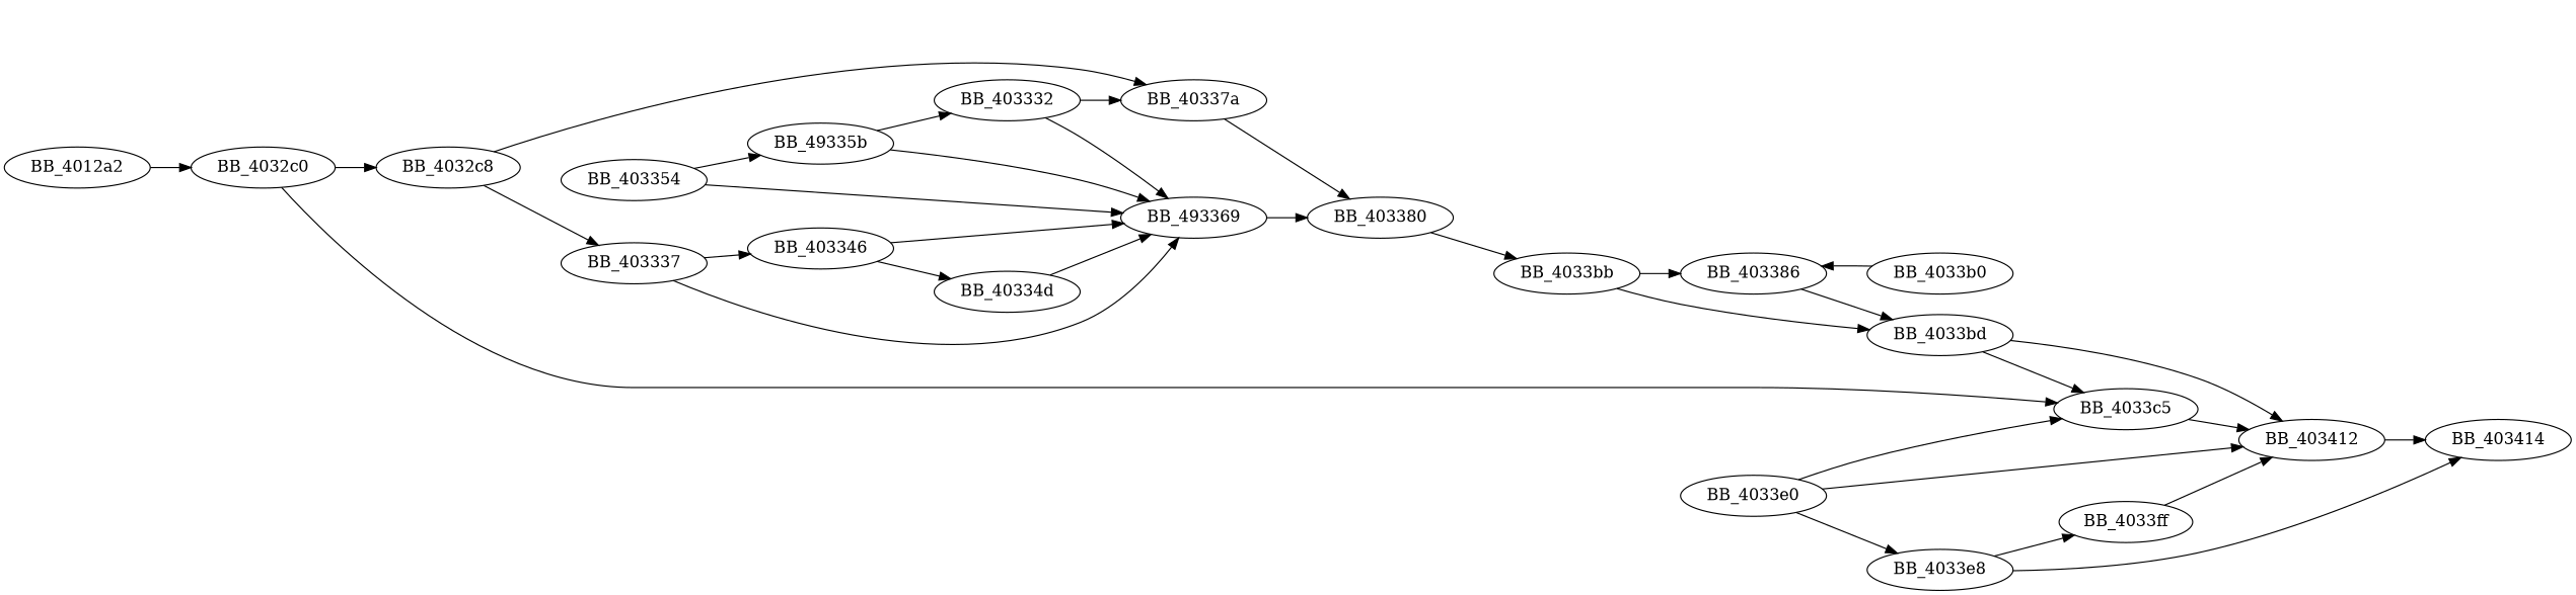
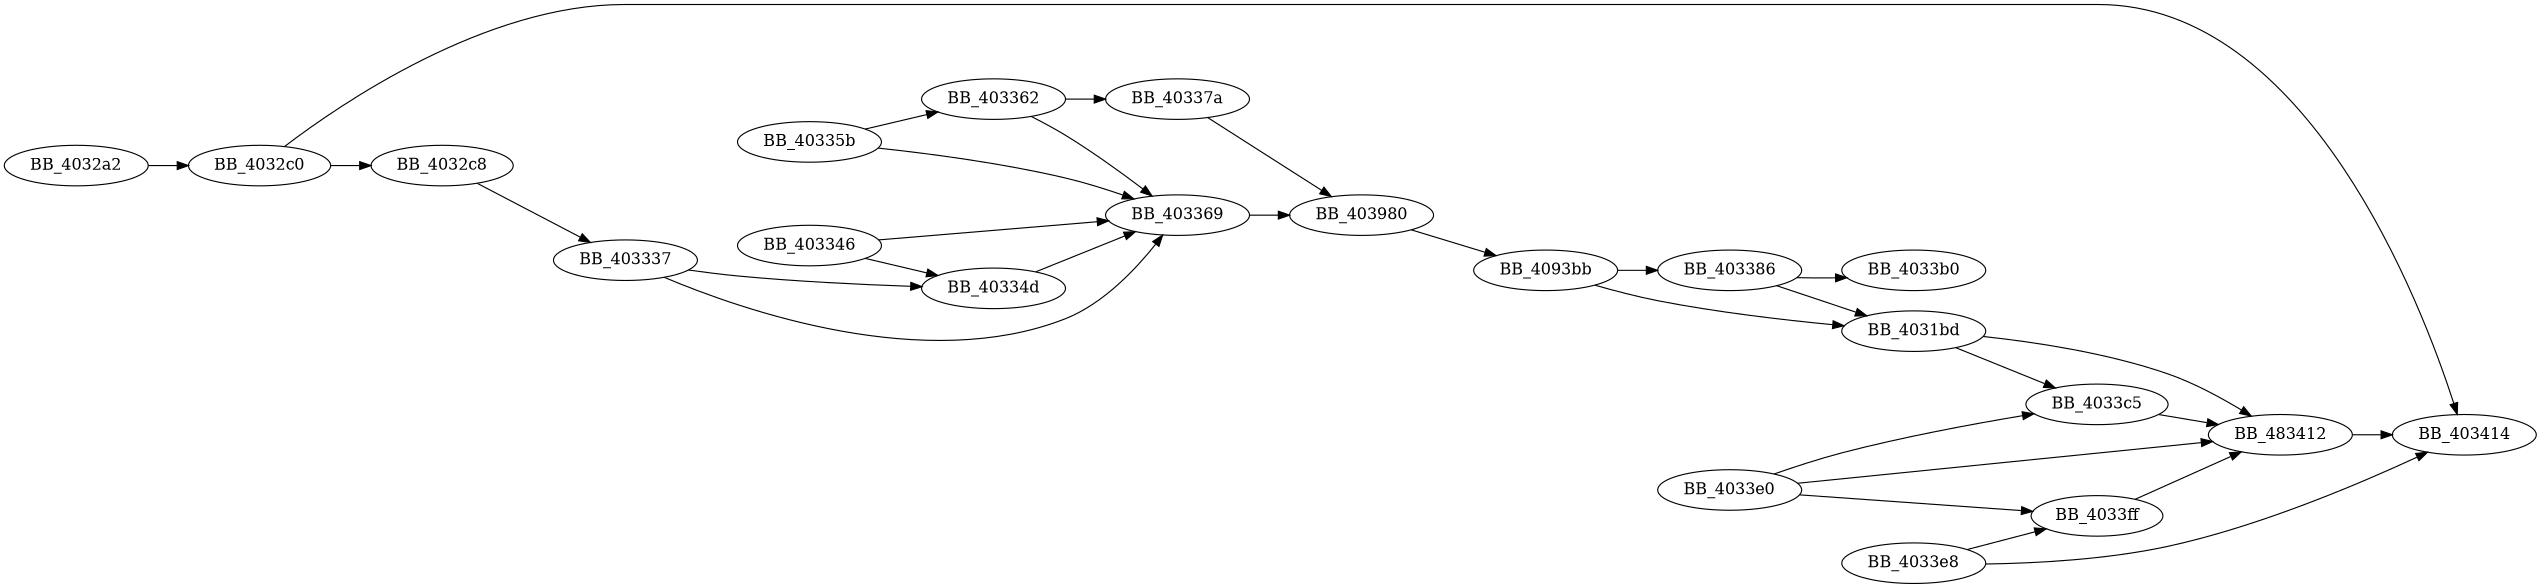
  digraph {
    rankdir=LR
-   BB_4032a2 [label=BB_4012a2]
+   BB_4032a2
    BB_4032c0
    BB_4032c8
    BB_403414
    BB_403337
    BB_40337a
    BB_403346
-   BB_403369 [label=BB_493369]
-   BB_403380
+   BB_403369
+   BB_403380 [label=BB_403980]
    BB_40334d
-   BB_4033bb
-   BB_403354
-   BB_40335b [label=BB_49335b]
-   BB_403362 [label=BB_403332]
+   BB_4033bb [label=BB_4093bb]
+   BB_40335b
+   BB_403362
    BB_403386
    BB_4033b0
-   BB_4033bd
+   BB_4033bd [label=BB_4031bd]
    BB_4033c5
-   BB_403412
+   BB_403412 [label=BB_483412]
    BB_4033e0
    BB_4033e8
    BB_4033ff
    BB_4032a2 -> BB_4032c0
    BB_4032c0 -> BB_4032c8
-   BB_4032c0 -> BB_4033c5
+   BB_4032c0 -> BB_403414
    BB_4032c8 -> BB_403337
-   BB_4032c8 -> BB_40337a
-   BB_403337 -> BB_403346
+   BB_403337 -> BB_40334d
    BB_403337 -> BB_403369
    BB_40337a -> BB_403380
    BB_403346 -> BB_403369
    BB_403346 -> BB_40334d
    BB_403369 -> BB_403380
    BB_403380 -> BB_4033bb
    BB_40334d -> BB_403369
    BB_4033bb -> BB_403386
    BB_4033bb -> BB_4033bd
-   BB_403354 -> BB_403369
-   BB_403354 -> BB_40335b
    BB_40335b -> BB_403369
    BB_40335b -> BB_403362
    BB_403362 -> BB_40337a
    BB_403362 -> BB_403369
-   BB_4033b0 -> BB_403386
+   BB_403386 -> BB_4033b0
    BB_403386 -> BB_4033bd
    BB_4033bd -> BB_4033c5
    BB_4033bd -> BB_403412
    BB_4033c5 -> BB_403412
    BB_403412 -> BB_403414
    BB_4033e0 -> BB_4033c5
    BB_4033e0 -> BB_403412
-   BB_4033e0 -> BB_4033e8
+   BB_4033e0 -> BB_4033ff
    BB_4033e8 -> BB_403414
    BB_4033e8 -> BB_4033ff
    BB_4033ff -> BB_403412
  }
